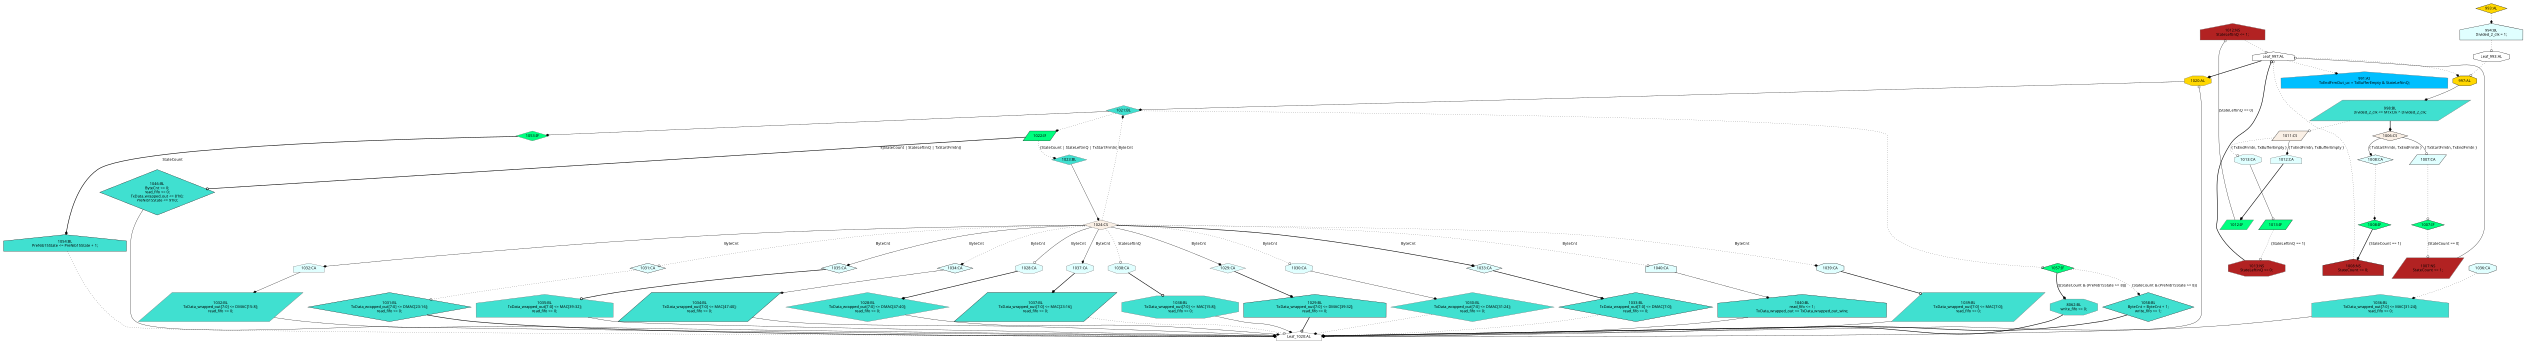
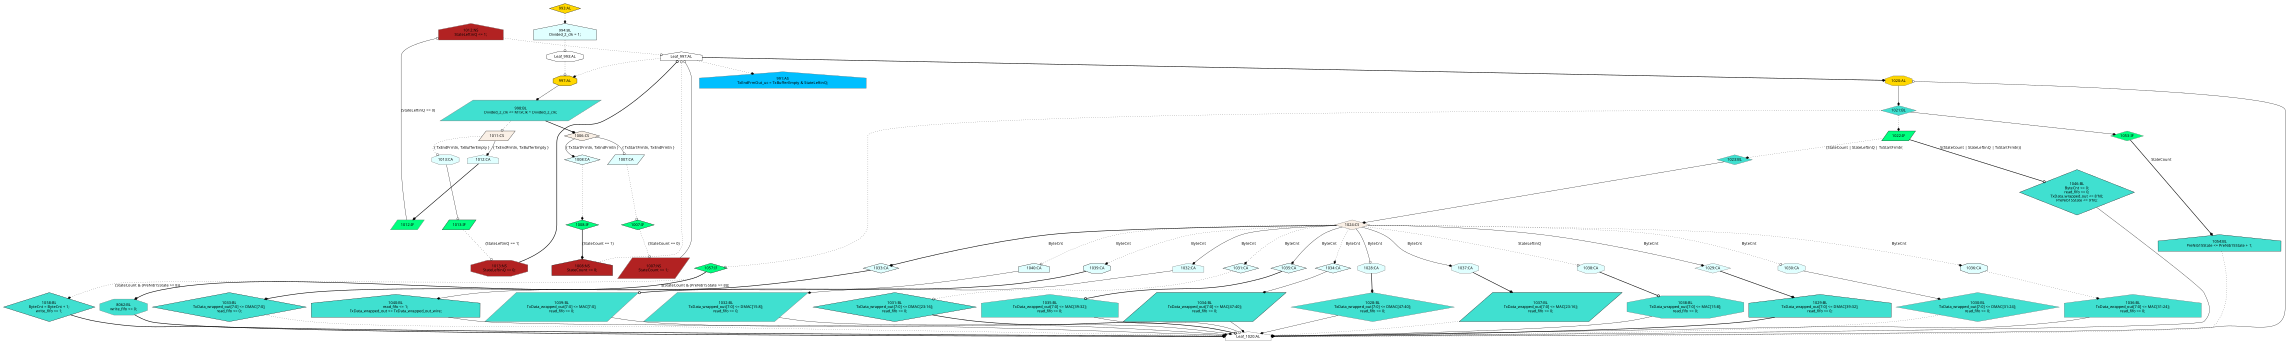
  strict digraph {
    fontname="Noto Sans"
    node [color=black fillcolor=turquoise fontname="Noto Sans" shape=diamond statements="[]" style=filled typ=Block]
    edge [arrowhead=diamond cond="[]" fontname="Noto Sans" lineno=None style=dotted]
    n1 [ast="<pyverilog.vparser.ast.NonblockingSubstitution object at 0x7f839236b350>" color=gray40 fillcolor=firebrick label="1012:NS\nStateLeftinQ <= 1;" shape=house statements="[<pyverilog.vparser.ast.NonblockingSubstitution object at 0x7f839236b350>]" typ=NonblockingSubstitution]
    n2 [def_var="['StateLeftinQ', 'Divided_2_clk', 'StateCount']" label="Leaf_997:AL" shape=house fillcolor="" statements="" style="" typ=""]
    n3 [ast="<pyverilog.vparser.ast.Always object at 0x7f8392360410>" clk_sens=True fillcolor=gold label="997:AL" sens="['MTxClk']" shape=octagon typ=Always use_var="['StateLeftinQ', 'TxBufferEmpty', 'StateCount', 'TxStartFrmIn', 'MTxClk', 'Divided_2_clk', 'TxEndFrmIn']"]
    n4 [ast="<pyverilog.vparser.ast.Always object at 0x7f839236b7d0>" clk_sens=False color=gray40 fillcolor=gold label="1020:AL" sens="['Divided_2_clk']" shape=octagon typ=Always use_var="['DMAC', 'StateLeftinQ', 'StateCount', 'TxStartFrmIn', 'TxData_wrapped_out_wire', 'PreNib15State', 'MAC', 'ByteCnt']"]
    n5 [ast="<pyverilog.vparser.ast.Assign object at 0x7f839236af10>" color=gray40 def_var="['TxEndFrmOut_uc']" fillcolor=deepskyblue label="991:AS\nTxEndFrmOut_uc = TxBufferEmpty & StateLeftinQ;" shape=house typ=Assign use_var="['TxBufferEmpty', 'StateLeftinQ']"]
    n6 [ast="<pyverilog.vparser.ast.Block object at 0x7f8392360d10>" color=gray40 label="998:BL\nDivided_2_clk <= MTxClk ^ Divided_2_clk;" shape=parallelogram statements="[<pyverilog.vparser.ast.NonblockingSubstitution object at 0x7f83923605d0>]"]
    n7 [ast="<pyverilog.vparser.ast.Block object at 0x7f839236bad0>" color=gray40 label="1021:BL"]
    n8 [ast="<pyverilog.vparser.ast.CaseStatement object at 0x7f839236b050>" fillcolor=linen label="1011:CS" shape=parallelogram typ=CaseStatement]
    n9 [ast="<pyverilog.vparser.ast.Case object at 0x7f839236b310>" color=gray40 fillcolor=lightcyan label="1013:CA" shape=octagon typ=Case]
    n10 [ast="<pyverilog.vparser.ast.Case object at 0x7f8392360fd0>" color=gray40 fillcolor=lightcyan label="1012:CA" shape=house typ=Case]
    n11 [ast="<pyverilog.vparser.ast.IfStatement object at 0x7f839236b5d0>" fillcolor=springgreen label="1013:IF" shape=parallelogram typ=IfStatement]
    n12 [ast="<pyverilog.vparser.ast.IfStatement object at 0x7f839236b250>" color=gray40 fillcolor=springgreen label="1012:IF" shape=parallelogram typ=IfStatement]
    n13 [ast="<pyverilog.vparser.ast.NonblockingSubstitution object at 0x7f839236b6d0>" color=gray40 fillcolor=firebrick label="1013:NS\nStateLeftinQ <= 0;" shape=octagon statements="[<pyverilog.vparser.ast.NonblockingSubstitution object at 0x7f839236b6d0>]" typ=NonblockingSubstitution]
    n14 [ast="<pyverilog.vparser.ast.Block object at 0x7f8392370550>" label="1029:BL\nTxData_wrapped_out[7:0] <= DMAC[39:32];\nread_fifo <= 0;" shape=house statements="[<pyverilog.vparser.ast.NonblockingSubstitution object at 0x7f8392370490>, <pyverilog.vparser.ast.NonblockingSubstitution object at 0x7f8392370650>]"]
    n15 [color=gray40 def_var="['write_fifo', 'read_fifo', 'ByteCnt', 'PreNib15State', 'TxData_wrapped_out']" label="Leaf_1020:AL" shape=house fillcolor="" statements="" style="" typ=""]
    n16 [ast="<pyverilog.vparser.ast.Block object at 0x7f839236ba50>" color=gray40 label="1023:BL"]
    n17 [ast="<pyverilog.vparser.ast.CaseStatement object at 0x7f8392339bd0>" color=gray40 fillcolor=linen label="1024:CS" typ=CaseStatement]
    n18 [ast="<pyverilog.vparser.ast.Case object at 0x7f8392339b10>" fillcolor=lightcyan label="1040:CA" shape=house typ=Case]
    n19 [ast="<pyverilog.vparser.ast.Case object at 0x7f83923395d0>" fillcolor=lightcyan label="1039:CA" shape=octagon typ=Case]
    n20 [ast="<pyverilog.vparser.ast.Case object at 0x7f8392342090>" color=gray40 fillcolor=lightcyan label="1032:CA" shape=house typ=Case]
    n21 [ast="<pyverilog.vparser.ast.Case object at 0x7f8392370b10>" fillcolor=lightcyan label="1031:CA" typ=Case]
    n22 [ast="<pyverilog.vparser.ast.Case object at 0x7f8392346090>" fillcolor=lightcyan label="1035:CA" typ=Case]
    n23 [ast="<pyverilog.vparser.ast.Case object at 0x7f8392342b10>" fillcolor=lightcyan label="1034:CA" typ=Case]
    n24 [ast="<pyverilog.vparser.ast.Case object at 0x7f839236bbd0>" color=gray40 fillcolor=lightcyan label="1028:CA" shape=octagon typ=Case]
    n25 [ast="<pyverilog.vparser.ast.Case object at 0x7f8392346b10>" color=gray40 fillcolor=lightcyan label="1037:CA" shape=octagon typ=Case]
    n26 [ast="<pyverilog.vparser.ast.Case object at 0x7f8392339090>" color=gray40 fillcolor=lightcyan label="1038:CA" shape=octagon typ=Case]
    n27 [ast="<pyverilog.vparser.ast.Case object at 0x7f8392370190>" color=gray40 fillcolor=lightcyan label="1029:CA" typ=Case]
    n28 [ast="<pyverilog.vparser.ast.Case object at 0x7f8392370610>" color=gray40 fillcolor=lightcyan label="1030:CA" shape=octagon typ=Case]
    n29 [ast="<pyverilog.vparser.ast.Case object at 0x7f83923465d0>" fillcolor=lightcyan label="1036:CA" shape=octagon typ=Case]
    n30 [ast="<pyverilog.vparser.ast.Case object at 0x7f83923425d0>" fillcolor=lightcyan label="1033:CA" typ=Case]
    n31 [ast="<pyverilog.vparser.ast.Block object at 0x7f8392339d10>" label="1040:BL\nread_fifo <= 1;\nTxData_wrapped_out <= TxData_wrapped_out_wire;" shape=house statements="[<pyverilog.vparser.ast.NonblockingSubstitution object at 0x7f8392339d50>, <pyverilog.vparser.ast.NonblockingSubstitution object at 0x7f8392339f10>]"]
    n32 [ast="<pyverilog.vparser.ast.Block object at 0x7f8392339a50>" color=gray40 label="1039:BL\nTxData_wrapped_out[7:0] <= MAC[7:0];\nread_fifo <= 0;" shape=parallelogram statements="[<pyverilog.vparser.ast.NonblockingSubstitution object at 0x7f8392339990>, <pyverilog.vparser.ast.NonblockingSubstitution object at 0x7f8392339b50>]"]
    n33 [ast="<pyverilog.vparser.ast.Block object at 0x7f8392342510>" color=gray40 label="1032:BL\nTxData_wrapped_out[7:0] <= DMAC[15:8];\nread_fifo <= 0;" shape=parallelogram statements="[<pyverilog.vparser.ast.NonblockingSubstitution object at 0x7f8392342450>, <pyverilog.vparser.ast.NonblockingSubstitution object at 0x7f8392342610>]"]
    n34 [ast="<pyverilog.vparser.ast.Block object at 0x7f8392370f90>" label="1031:BL\nTxData_wrapped_out[7:0] <= DMAC[23:16];\nread_fifo <= 0;" statements="[<pyverilog.vparser.ast.NonblockingSubstitution object at 0x7f8392370ed0>, <pyverilog.vparser.ast.NonblockingSubstitution object at 0x7f83923420d0>]"]
    n35 [ast="<pyverilog.vparser.ast.Block object at 0x7f8392346510>" color=gray40 label="1035:BL\nTxData_wrapped_out[7:0] <= MAC[39:32];\nread_fifo <= 0;" shape=house statements="[<pyverilog.vparser.ast.NonblockingSubstitution object at 0x7f8392346450>, <pyverilog.vparser.ast.NonblockingSubstitution object at 0x7f8392346610>]"]
    n36 [ast="<pyverilog.vparser.ast.Block object at 0x7f8392342f90>" label="1034:BL\nTxData_wrapped_out[7:0] <= MAC[47:40];\nread_fifo <= 0;" shape=parallelogram statements="[<pyverilog.vparser.ast.NonblockingSubstitution object at 0x7f8392342ed0>, <pyverilog.vparser.ast.NonblockingSubstitution object at 0x7f83923460d0>]"]
    n37 [ast="<pyverilog.vparser.ast.Block object at 0x7f839236bf90>" color=gray40 label="1028:BL\nTxData_wrapped_out[7:0] <= DMAC[47:40];\nread_fifo <= 0;" statements="[<pyverilog.vparser.ast.NonblockingSubstitution object at 0x7f839236bed0>, <pyverilog.vparser.ast.NonblockingSubstitution object at 0x7f83923700d0>]"]
    n38 [ast="<pyverilog.vparser.ast.Block object at 0x7f8392346f90>" label="1037:BL\nTxData_wrapped_out[7:0] <= MAC[23:16];\nread_fifo <= 0;" shape=parallelogram statements="[<pyverilog.vparser.ast.NonblockingSubstitution object at 0x7f8392346ed0>, <pyverilog.vparser.ast.NonblockingSubstitution object at 0x7f83923390d0>]"]
    n39 [ast="<pyverilog.vparser.ast.Block object at 0x7f8392339510>" color=gray40 label="1038:BL\nTxData_wrapped_out[7:0] <= MAC[15:8];\nread_fifo <= 0;" shape=octagon statements="[<pyverilog.vparser.ast.NonblockingSubstitution object at 0x7f8392339450>, <pyverilog.vparser.ast.NonblockingSubstitution object at 0x7f8392339610>]"]
    n40 [ast="<pyverilog.vparser.ast.Block object at 0x7f8392370a50>" color=gray40 label="1030:BL\nTxData_wrapped_out[7:0] <= DMAC[31:24];\nread_fifo <= 0;" statements="[<pyverilog.vparser.ast.NonblockingSubstitution object at 0x7f83923709d0>, <pyverilog.vparser.ast.NonblockingSubstitution object at 0x7f8392370b50>]"]
    n41 [ast="<pyverilog.vparser.ast.Block object at 0x7f8392346a50>" color=gray40 label="1036:BL\nTxData_wrapped_out[7:0] <= MAC[31:24];\nread_fifo <= 0;" shape=house statements="[<pyverilog.vparser.ast.NonblockingSubstitution object at 0x7f8392346990>, <pyverilog.vparser.ast.NonblockingSubstitution object at 0x7f8392346b50>]"]
    n42 [ast="<pyverilog.vparser.ast.Block object at 0x7f8392342a50>" label="1033:BL\nTxData_wrapped_out[7:0] <= DMAC[7:0];\nread_fifo <= 0;" statements="[<pyverilog.vparser.ast.NonblockingSubstitution object at 0x7f8392342990>, <pyverilog.vparser.ast.NonblockingSubstitution object at 0x7f8392342b50>]"]
    n43 [ast="<pyverilog.vparser.ast.Always object at 0x7f8392360110>" clk_sens=False fillcolor=gold label="993:AL" sens="['TxStartFrmIn']" typ=Always use_var="[]"]
    n44 [ast="<pyverilog.vparser.ast.Block object at 0x7f839236aed0>" fillcolor=lightcyan label="994:BL\nDivided_2_clk = 1;" shape=house statements="[<pyverilog.vparser.ast.BlockingSubstitution object at 0x7f8392360210>]"]
    n45 [def_var="['Divided_2_clk']" label="Leaf_993:AL" shape=octagon fillcolor="" statements="" style="" typ=""]
    n46 [ast="<pyverilog.vparser.ast.IfStatement object at 0x7f839236b910>" fillcolor=springgreen label="1022:IF" shape=parallelogram typ=IfStatement]
    n47 [ast="<pyverilog.vparser.ast.Block object at 0x7f839234a310>" label="1046:BL\nByteCnt <= 0;\nread_fifo <= 0;\nTxData_wrapped_out <= 8'h0;\nPreNib15State <= 9'h0;" statements="[<pyverilog.vparser.ast.NonblockingSubstitution object at 0x7f839234a050>, <pyverilog.vparser.ast.NonblockingSubstitution object at 0x7f839234a1d0>, <pyverilog.vparser.ast.NonblockingSubstitution object at 0x7f839234a350>, <pyverilog.vparser.ast.NonblockingSubstitution object at 0x7f839234a4d0>]"]
    n48 [ast="<pyverilog.vparser.ast.CaseStatement object at 0x7f83923609d0>" fillcolor=linen label="1006:CS" typ=CaseStatement]
    n49 [ast="<pyverilog.vparser.ast.NonblockingSubstitution object at 0x7f8392360e90>" fillcolor=firebrick label="1008:NS\nStateCount <= 0;" shape=house statements="[<pyverilog.vparser.ast.NonblockingSubstitution object at 0x7f8392360e90>]" typ=NonblockingSubstitution]
    n50 [ast="<pyverilog.vparser.ast.Block object at 0x7f839234ab50>" label="1058:BL\nByteCnt = ByteCnt + 1;\nwrite_fifo <= 1;" statements="[<pyverilog.vparser.ast.BlockingSubstitution object at 0x7f839234ab90>, <pyverilog.vparser.ast.NonblockingSubstitution object at 0x7f839234acd0>]"]
    n51 [ast="<pyverilog.vparser.ast.IfStatement object at 0x7f839234a490>" color=gray40 fillcolor=springgreen label="1053:IF" typ=IfStatement]
    n52 [ast="<pyverilog.vparser.ast.Block object at 0x7f839234a750>" label="1054:BL\nPreNib15State <= PreNib15State + 1;" shape=house statements="[<pyverilog.vparser.ast.NonblockingSubstitution object at 0x7f839234a790>]"]
    n53 [ast="<pyverilog.vparser.ast.IfStatement object at 0x7f839234ad50>" fillcolor=springgreen label="1057:IF" typ=IfStatement]
    n54 [ast="<pyverilog.vparser.ast.Case object at 0x7f8392360b90>" fillcolor=lightcyan label="1008:CA" typ=Case]
    n55 [ast="<pyverilog.vparser.ast.Case object at 0x7f8392360890>" fillcolor=lightcyan label="1007:CA" shape=parallelogram typ=Case]
    n56 [ast="<pyverilog.vparser.ast.IfStatement object at 0x7f8392360d90>" fillcolor=springgreen label="1008:IF" typ=IfStatement]
    n57 [ast="<pyverilog.vparser.ast.IfStatement object at 0x7f8392360a50>" fillcolor=springgreen label="1007:IF" typ=IfStatement]
    n58 [ast="<pyverilog.vparser.ast.NonblockingSubstitution object at 0x7f8392360b50>" color=gray40 fillcolor=firebrick label="1007:NS\nStateCount <= 1;" shape=parallelogram statements="[<pyverilog.vparser.ast.NonblockingSubstitution object at 0x7f8392360b50>]" typ=NonblockingSubstitution]
    n59 [ast="<pyverilog.vparser.ast.Block object at 0x7f839234ac90>" color=gray40 label="8062:BL\nwrite_fifo <= 0;" shape=octagon statements="[<pyverilog.vparser.ast.NonblockingSubstitution object at 0x7f839234ae90>]"]
    n1 -> n2 [arrowhead=odot]
    n2 -> n3 [cond="" lineno=""]
    n2 -> n4 [style=bold cond="" lineno=""]
    n2 -> n5 [cond="" lineno=""]
    n3 -> n6 [style=solid]
    n4 -> n7 [style=solid]
    n6 -> n8 [arrowhead=odot]
    n6 -> n48 [style=bold]
    n7 -> n46
    n7 -> n51 [style=solid]
    n7 -> n53 [arrowhead=odot]
    n8 -> n9 [arrowhead=odot cond="['TxEndFrmIn', 'TxBufferEmpty']" label="{ TxEndFrmIn, TxBufferEmpty }" lineno=1011]
    n8 -> n10 [cond="['TxEndFrmIn', 'TxBufferEmpty']" label="{ TxEndFrmIn, TxBufferEmpty }" lineno=1011 style=solid]
    n9 -> n11 [arrowhead=odot style=solid]
    n10 -> n12 [style=bold]
    n11 -> n13 [arrowhead=odot cond="['StateLeftinQ']" label="(StateLeftinQ == 1)" lineno=1013]
    n12 -> n1 [arrowhead=odot cond="['StateLeftinQ']" label="(StateLeftinQ == 0)" lineno=1012 style=solid]
    n13 -> n2 [arrowhead=odot style=bold]
    n14 -> n15 [arrowhead=odot style=bold]
    n15 -> n4 [arrowhead=odot style=solid cond="" lineno=""]
    n16 -> n17 [style=solid]
    n17 -> n18 [arrowhead=odot cond="['ByteCnt']" label=ByteCnt lineno=1024]
    n17 -> n19 [cond="['ByteCnt']" label=ByteCnt lineno=1024]
    n17 -> n20 [cond="['ByteCnt']" label=ByteCnt lineno=1024 style=solid]
-   n17 -> n21 [arrowhead=odot cond="['ByteCnt']" label=ByteCnt lineno=1024]
+   n17 -> n21 [cond="['ByteCnt']" label=ByteCnt lineno=1024]
    n17 -> n22 [cond="['ByteCnt']" label=ByteCnt lineno=1024 style=solid]
    n17 -> n23 [cond="['ByteCnt']" label=ByteCnt lineno=1024]
    n17 -> n24 [arrowhead=odot cond="['ByteCnt']" label=ByteCnt lineno=1024 style=solid]
    n17 -> n25 [cond="['ByteCnt']" label=ByteCnt lineno=1024 style=solid]
    n17 -> n26 [arrowhead=odot cond="['ByteCnt']" label=StateLeftinQ lineno=1024]
    n17 -> n27 [cond="['ByteCnt']" label=ByteCnt lineno=1024 style=solid]
    n17 -> n28 [arrowhead=odot cond="['ByteCnt']" label=ByteCnt lineno=1024]
-   n17 -> n7 [cond="['ByteCnt']" label=ByteCnt lineno=1024]
+   n17 -> n29 [cond="['ByteCnt']" label=ByteCnt lineno=1024]
    n17 -> n30 [cond="['ByteCnt']" label=ByteCnt lineno=1024 style=bold]
    n18 -> n31 [style=solid]
    n19 -> n32 [arrowhead=odot style=bold]
    n20 -> n33 [style=solid]
    n21 -> n34 [arrowhead=odot]
    n22 -> n35 [arrowhead=odot style=bold]
    n23 -> n36 [style=solid]
    n24 -> n37 [style=bold]
    n25 -> n38 [style=bold]
    n26 -> n39 [arrowhead=odot style=bold]
    n27 -> n14 [style=bold]
    n28 -> n40 [style=solid]
    n29 -> n41
    n30 -> n42 [style=bold]
    n31 -> n15 [style=solid]
    n32 -> n15 [style=solid]
    n33 -> n15 [style=solid]
    n34 -> n15 [arrowhead=odot style=bold]
    n35 -> n15 [arrowhead=odot style=solid]
    n36 -> n15 [style=solid]
    n37 -> n15 [style=solid]
    n38 -> n15 [arrowhead=odot]
    n39 -> n15 [style=solid]
    n40 -> n15
    n41 -> n15 [style=solid]
    n42 -> n15 [arrowhead=odot]
    n43 -> n44
    n44 -> n45 [arrowhead=odot]
    n45 -> n3 [arrowhead=odot cond="" lineno=""]
    n46 -> n16 [cond="['StateCount', 'StateLeftinQ', 'TxStartFrmIn']" label="(StateCount | StateLeftinQ | TxStartFrmIn)" lineno=1022]
    n46 -> n47 [arrowhead=odot cond="['StateCount', 'StateLeftinQ', 'TxStartFrmIn']" label="!((StateCount | StateLeftinQ | TxStartFrmIn))" lineno=1022 style=bold]
    n47 -> n15 [arrowhead=odot style=solid]
    n48 -> n54 [cond="['TxStartFrmIn', 'TxEndFrmIn']" label="{ TxStartFrmIn, TxEndFrmIn }" lineno=1006 style=solid]
    n48 -> n55 [arrowhead=odot cond="['TxStartFrmIn', 'TxEndFrmIn']" label="{ TxStartFrmIn, TxEndFrmIn }" lineno=1006 style=solid]
    n49 -> n2 [arrowhead=odot]
    n50 -> n15 [arrowhead=odot style=bold]
    n51 -> n52 [cond="['StateCount']" label=StateCount lineno=1053 style=bold]
    n52 -> n15
    n53 -> n50 [cond="['StateCount', 'PreNib15State']" label="(StateCount & (PreNib15State >= 8))" lineno=1057]
    n53 -> n59 [cond="['StateCount', 'PreNib15State']" label="!((StateCount & (PreNib15State >= 8)))" lineno=1057 style=bold]
    n54 -> n56
    n55 -> n57 [arrowhead=odot]
    n56 -> n49 [cond="['StateCount']" label="(StateCount == 1)" lineno=1008 style=bold]
    n57 -> n58 [arrowhead=odot cond="['StateCount']" label="(StateCount == 0)" lineno=1007]
    n58 -> n2 [arrowhead=odot style=solid]
    n59 -> n15 [style=bold]
  }
